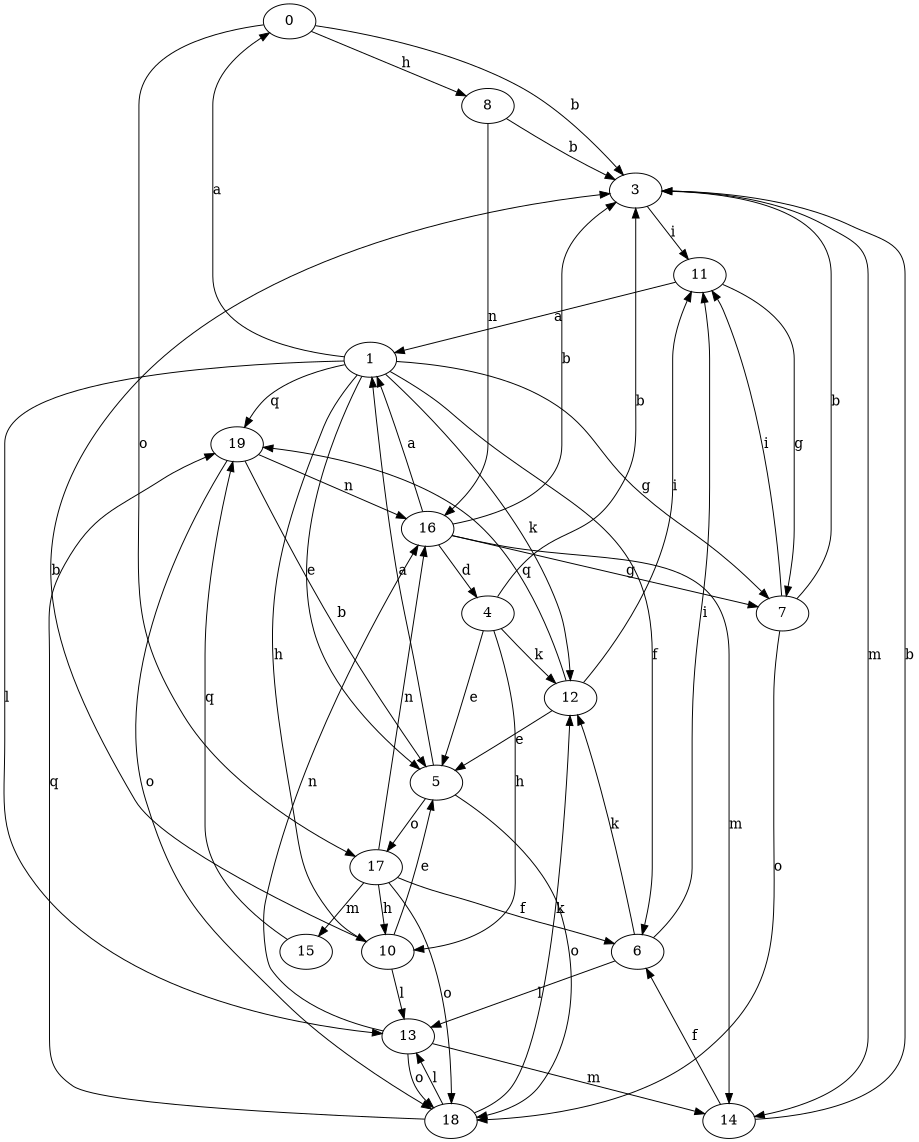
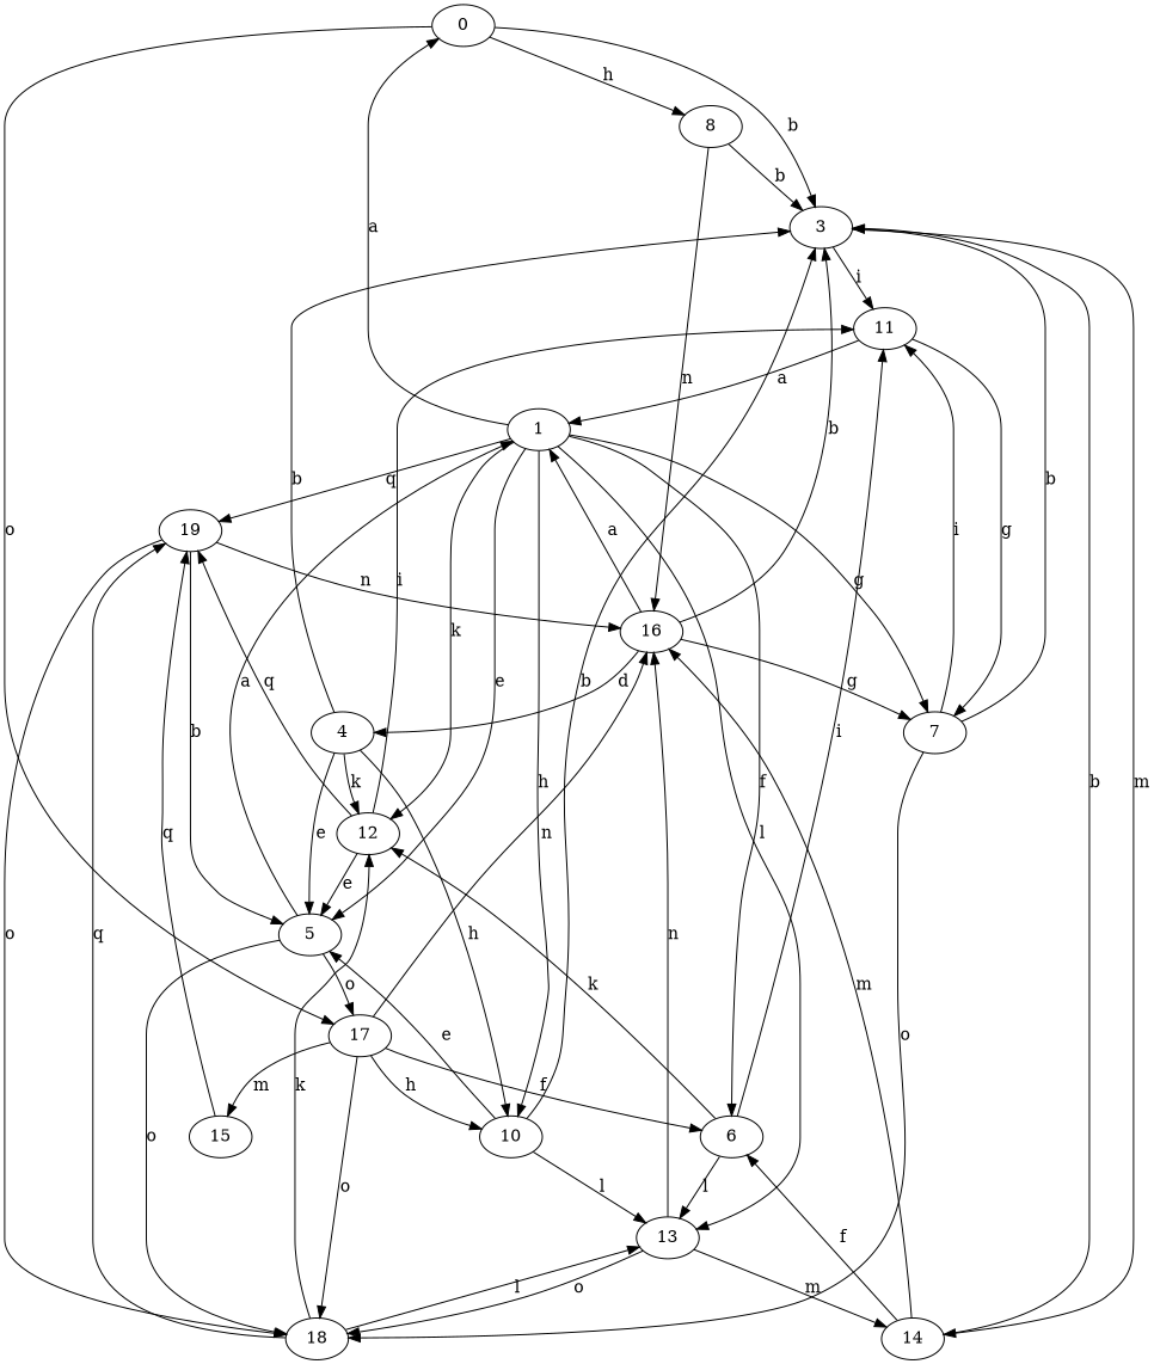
  strict digraph {
    0
    8
    17
    3
    16
    6
    10
    18
    15
    1
    5
    7
    12
    13
    19
    11
    14
    4
    0 -> 8 [label=h]
    0 -> 17 [label=o]
    0 -> 3 [label=b]
    8 -> 3 [label=b]
    8 -> 16 [label=n]
    17 -> 16 [label=n]
    17 -> 6 [label=f]
    17 -> 10 [label=h]
    17 -> 18 [label=o]
    17 -> 15 [label=m]
    3 -> 11 [label=i]
    3 -> 14 [label=m]
    16 -> 3 [label=b]
    16 -> 1 [label=a]
    16 -> 7 [label=g]
-   16 -> 14 [label=m]
+   14 -> 16 [label=m]
    16 -> 4 [label=d]
    6 -> 12 [label=k]
    6 -> 13 [label=l]
    6 -> 11 [label=i]
    10 -> 3 [label=b]
    10 -> 5 [label=e]
    10 -> 13 [label=l]
    18 -> 12 [label=k]
    18 -> 13 [label=l]
    18 -> 19 [label=q]
    15 -> 19 [label=q]
    1 -> 0 [label=a]
    1 -> 6 [label=f]
    1 -> 10 [label=h]
    1 -> 5 [label=e]
    1 -> 7 [label=g]
    1 -> 12 [label=k]
    1 -> 13 [label=l]
    1 -> 19 [label=q]
    5 -> 17 [label=o]
    5 -> 18 [label=o]
    5 -> 1 [label=a]
    7 -> 3 [label=b]
    7 -> 18 [label=o]
    7 -> 11 [label=i]
    12 -> 5 [label=e]
    12 -> 19 [label=q]
    12 -> 11 [label=i]
    13 -> 16 [label=n]
    13 -> 18 [label=o]
    13 -> 14 [label=m]
    19 -> 16 [label=n]
    19 -> 18 [label=o]
    19 -> 5 [label=b]
    11 -> 1 [label=a]
    11 -> 7 [label=g]
    14 -> 3 [label=b]
    14 -> 6 [label=f]
    4 -> 3 [label=b]
    4 -> 10 [label=h]
    4 -> 5 [label=e]
    4 -> 12 [label=k]
  }
